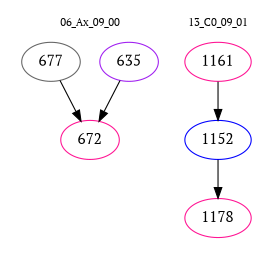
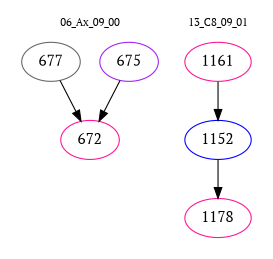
  digraph {
    fontname="PT Serif"
    node [color=deeppink fontname="PT Serif"]
    edge [color=black fontname="PT Serif" style=solid]
-   n1 [color=purple label=635]
+   n1 [color=purple label=675]
    n2 [label=672]
    n3 [color=gray40 label=677]
    n4 [label=1161]
    n5 [color=blue label=1152]
    n6 [label=1178]
    subgraph cluster_1 {
      color=white
      fontsize=10
      label="06_Ax_09_00"
      n1
      n2
      n3
    }
    subgraph cluster_2 {
      color=white
      fontsize=10
-     label="13_C0_09_01"
+     label="13_C8_09_01"
      n4
      n5
      n6
    }
    n1 -> n2
    n3 -> n2
    n4 -> n5
    n5 -> n6
  }
